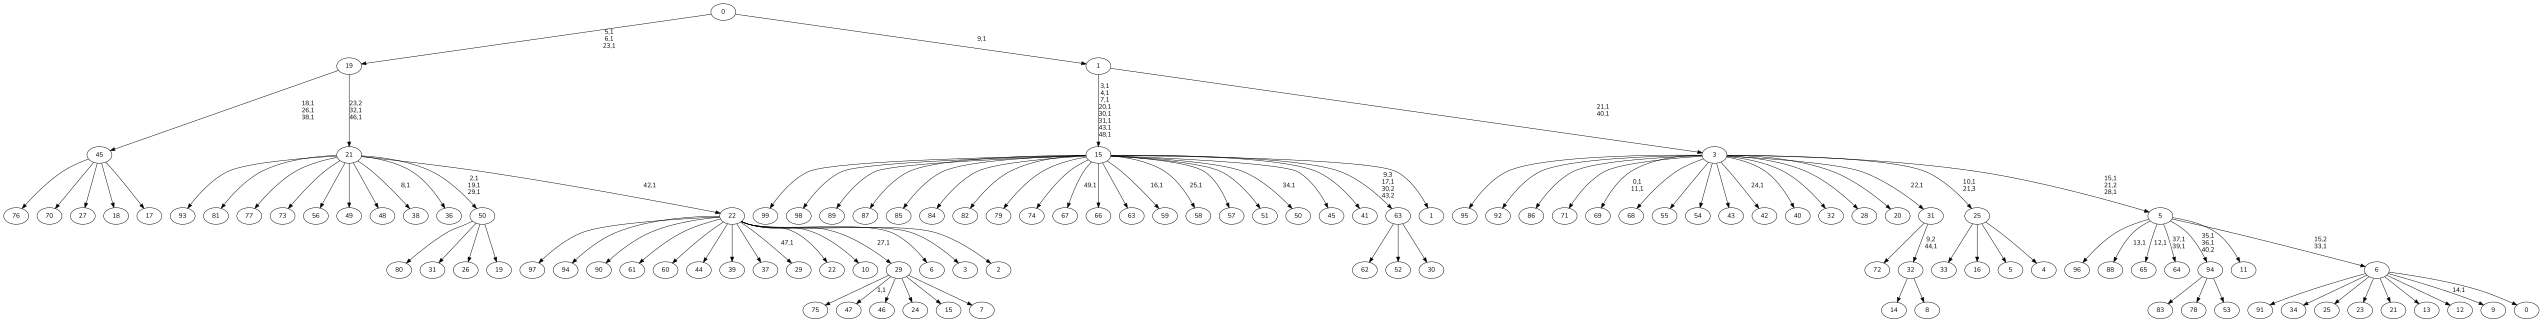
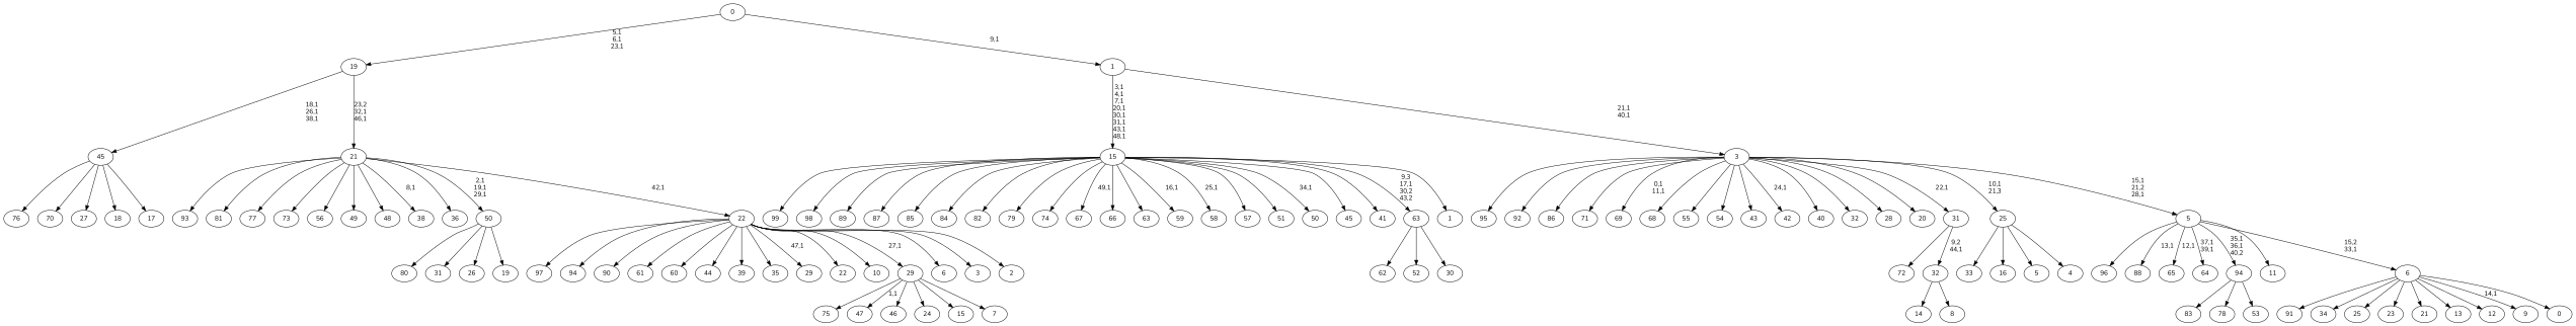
  digraph {
    fontname=Nunito
    node [fontname=Nunito]
    edge [fontname=Nunito]
    n1 [label=99]
    n2 [label=98]
    n3 [label=97]
    n4 [label=96]
    n5 [label=95]
    n6 [label=94]
    n7 [label=93]
    n8 [label=92]
    n9 [label=91]
    n10 [label=90]
    n11 [label=89]
    n12 [label=88]
    n13 [label=87]
    n14 [label=86]
    n15 [label=85]
    n16 [label=84]
    n17 [label=83]
    n18 [label=82]
    n19 [label=81]
    n20 [label=80]
    n21 [label=79]
    n22 [label=78]
    n23 [label=77]
    n24 [label=76]
    n25 [label=75]
    n26 [label=74]
    n27 [label=73]
    n28 [label=72]
    n29 [label=71]
    n30 [label=70]
    n31 [label=69]
    n32 [label=68]
    n33 [label=67]
    n34 [label=66]
    n35 [label=65]
    n36 [label=64]
    n37 [label=63]
    n38 [label=62]
    n39 [label=61]
    n40 [label=60]
    n41 [label=59]
    n42 [label=58]
    n43 [label=57]
    n44 [label=56]
    n45 [label=55]
    n46 [label=54]
    n47 [label=53]
    94
    n49 [label=52]
    n50 [label=51]
    n51 [label=50]
    n52 [label=49]
    n53 [label=48]
    n54 [label=47]
    n55 [label=46]
    n56 [label=45]
    n57 [label=44]
    n58 [label=43]
    n59 [label=42]
    n60 [label=41]
    n61 [label=40]
    n62 [label=39]
    n63 [label=38]
    n64 [label=36]
-   n65 [label=37]
+   n65 [label=35]
    n66 [label=34]
    n67 [label=33]
    n68 [label=32]
    n69 [label=31]
    n70 [label=30]
    63
    n72 [label=29]
    n73 [label=28]
    n74 [label=27]
    n75 [label=26]
    n76 [label=25]
    n77 [label=24]
    n78 [label=23]
    n79 [label=22]
    n80 [label=21]
    n81 [label=20]
    n82 [label=19]
    50
    n84 [label=18]
    n85 [label=17]
    45
    n87 [label=16]
    n88 [label=15]
    n89 [label=14]
    n90 [label=13]
    n91 [label=12]
    n92 [label=11]
    n93 [label=10]
    n94 [label=9]
    n95 [label=8]
    32
    31
    n98 [label=7]
    29
    n100 [label=6]
    n101 [label=5]
    n102 [label=4]
    25
    n104 [label=3]
    n105 [label=2]
    22
    21
    19
    n109 [label=1]
    15
    n111 [label=0]
    6
    5
    3
    1
    0
    94 -> n17
    94 -> n22
    94 -> n47
    63 -> n38
    63 -> n49
    63 -> n70
    50 -> n20
    50 -> n69
    50 -> n75
    50 -> n82
    45 -> n24
    45 -> n30
    45 -> n74
    45 -> n84
    45 -> n85
    32 -> n89
    32 -> n95
    31 -> n28
    31 -> 32 [label="9,2\n44,1"]
    29 -> n25
    29 -> n54 [label="1,1"]
    29 -> n55
    29 -> n77
    29 -> n88
    29 -> n98
    25 -> n67
    25 -> n87
    25 -> n101
    25 -> n102
    22 -> n3
    22 -> n6
    22 -> n10
    22 -> n39
    22 -> n40
    22 -> n57
    22 -> n62
    22 -> n65
    22 -> n72 [label="47,1"]
    22 -> n79
    22 -> n93
    22 -> 29 [label="27,1"]
    22 -> n100
    22 -> n104
    22 -> n105
    21 -> n7
    21 -> n19
    21 -> n23
    21 -> n27
    21 -> n44
    21 -> n52
    21 -> n53
    21 -> n63 [label="8,1"]
    21 -> n64
    21 -> 50 [label="2,1\n19,1\n29,1"]
    21 -> 22 [label="42,1"]
    19 -> 45 [label="18,1\n26,1\n38,1"]
    19 -> 21 [label="23,2\n32,1\n46,1"]
    15 -> n1
    15 -> n2
    15 -> n11
    15 -> n13
    15 -> n15
    15 -> n16
    15 -> n18
    15 -> n21
    15 -> n26
    15 -> n33 [label="49,1"]
    15 -> n34
    15 -> n37
    15 -> n41 [label="16,1"]
    15 -> n42 [label="25,1"]
    15 -> n43
    15 -> n50
    15 -> n51 [label="34,1"]
    15 -> n56
    15 -> n60
    15 -> 63 [label="9,3\n17,1\n30,2\n43,2"]
    15 -> n109
    6 -> n9
    6 -> n66
    6 -> n76
    6 -> n78
    6 -> n80
    6 -> n90
    6 -> n91
    6 -> n94 [label="14,1"]
    6 -> n111
    5 -> n4
    5 -> n12 [label="13,1"]
    5 -> n35 [label="12,1"]
    5 -> n36 [label="37,1\n39,1"]
    5 -> 94 [label="35,1\n36,1\n40,2"]
    5 -> n92
    5 -> 6 [label="15,2\n33,1"]
    3 -> n5
    3 -> n8
    3 -> n14
    3 -> n29
    3 -> n31 [label="0,1\n11,1"]
    3 -> n32
    3 -> n45
    3 -> n46
    3 -> n58
    3 -> n59 [label="24,1"]
    3 -> n61
    3 -> n68
    3 -> n73
    3 -> n81
    3 -> 31 [label="22,1"]
    3 -> 25 [label="10,1\n21,3"]
    3 -> 5 [label="15,1\n21,2\n28,1"]
    1 -> 15 [label="3,1\n4,1\n7,1\n20,1\n30,1\n31,1\n43,1\n48,1"]
    1 -> 3 [label="21,1\n40,1"]
    0 -> 19 [label="5,1\n6,1\n23,1"]
    0 -> 1 [label="9,1"]
  }
